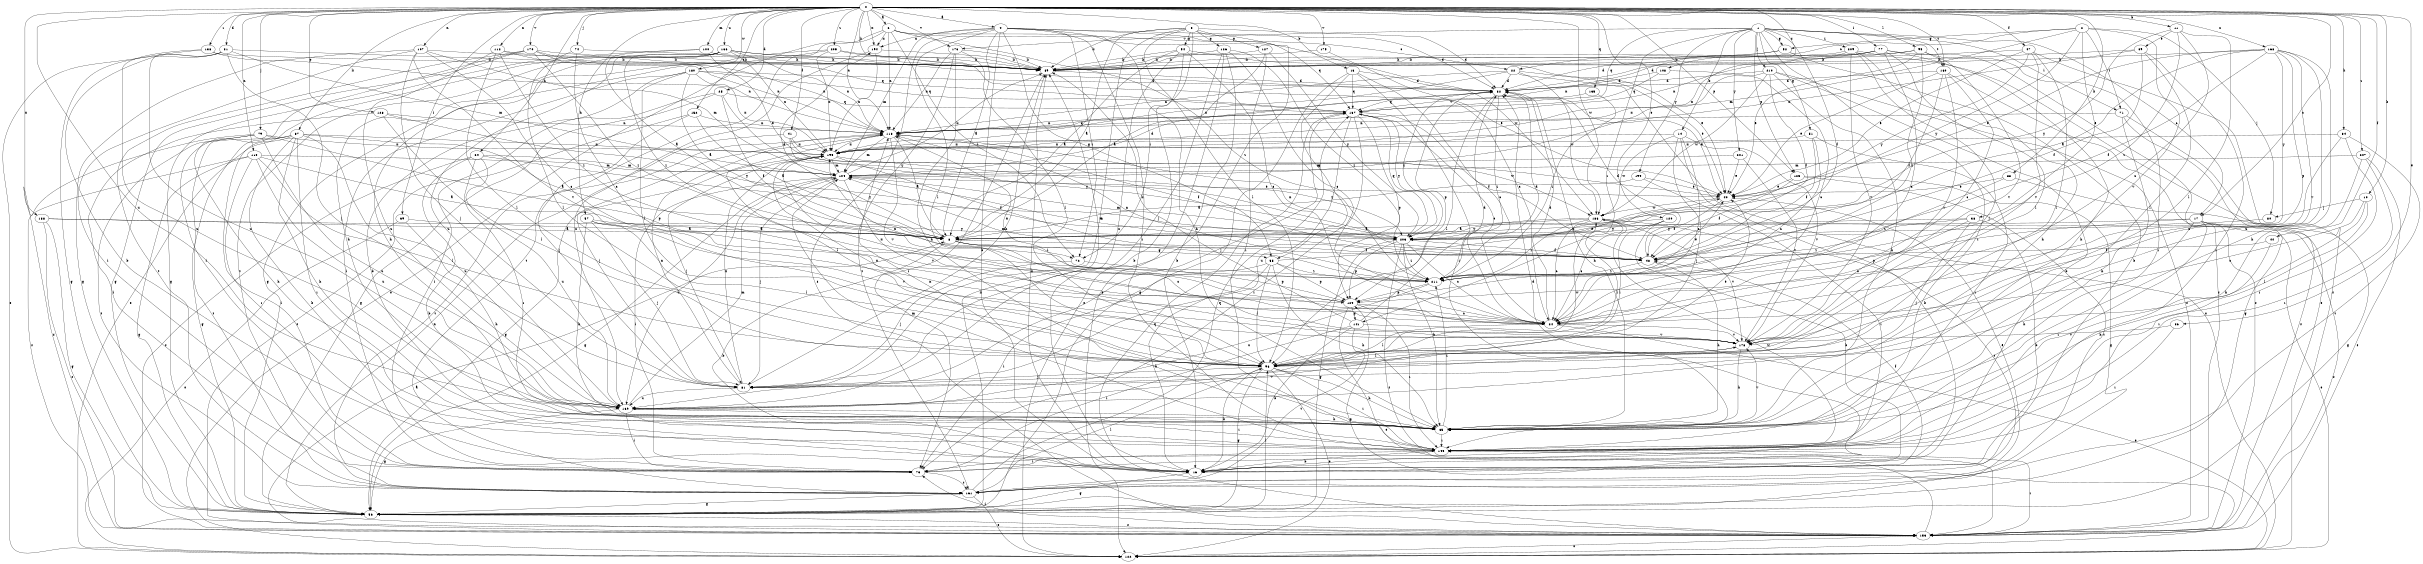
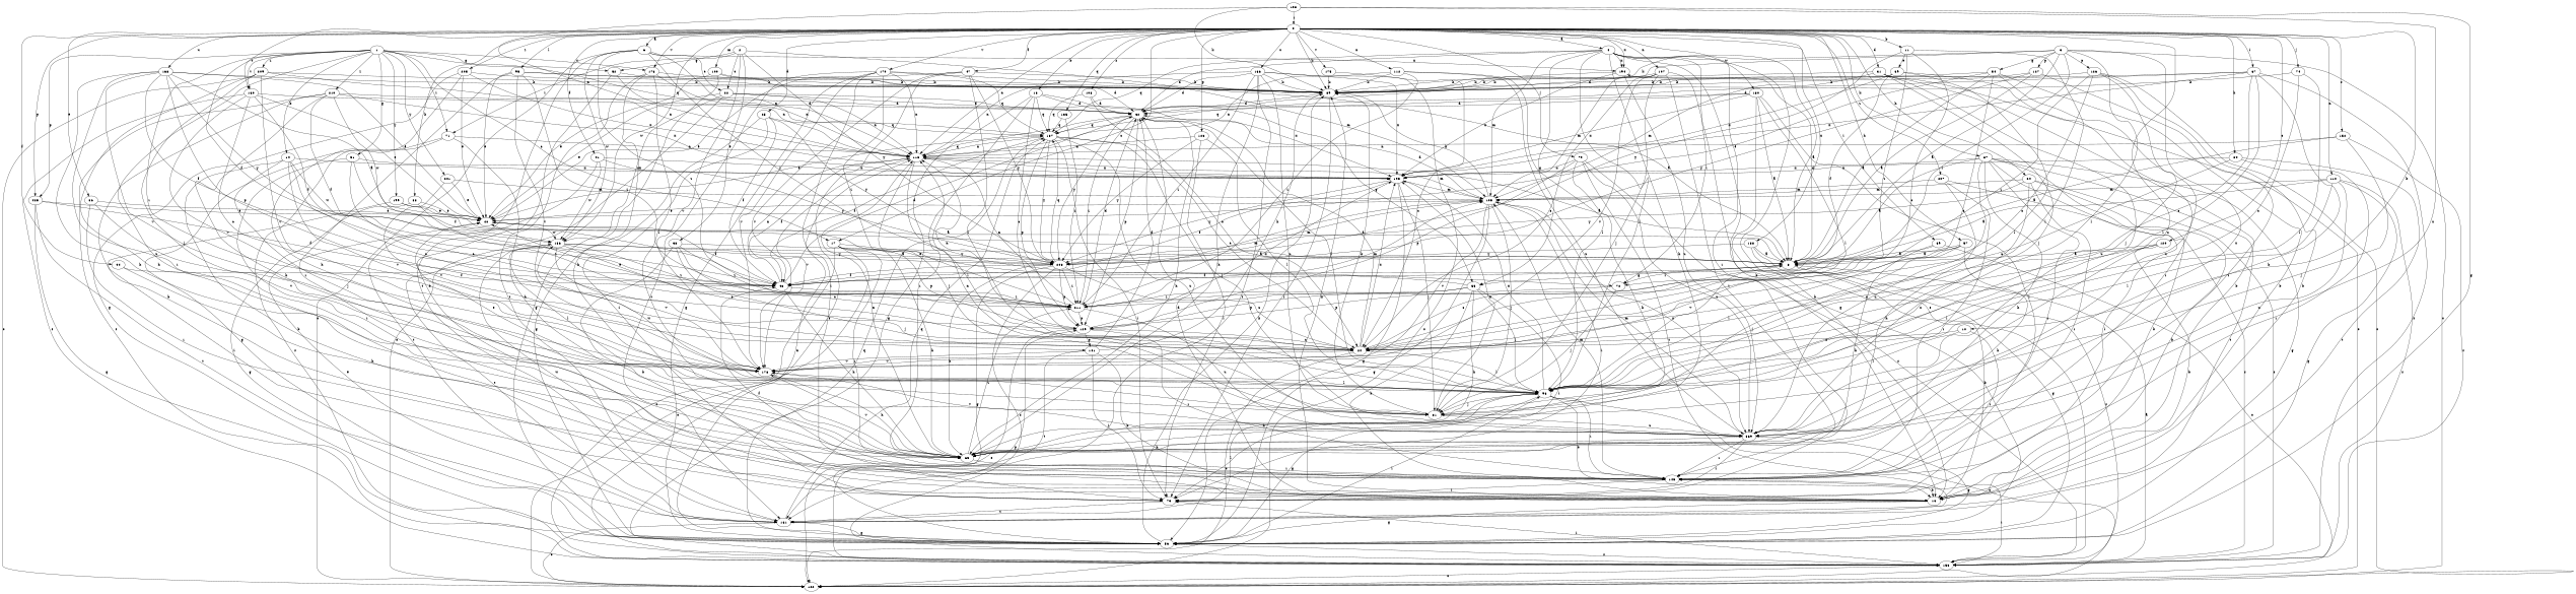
  strict digraph {
    0
    4
    6
    10
    11
    13
    17
    25
    31
    36
    41
    44
    47
    57
    64
-   67 [label=77]
+   67
    69
    74
    79
    84
    87
    88
    89
    95
    100
    107
    110
    112
    113
    120
    123
-   125
+   125 [label=425]
    135
    138
    n35 [label=108]
    152
    160
    166
    168
-   169
+   169 [label=869]
    170
    175
    176
    180
    186
    188
    194
    205
    207
    137
    145
-   105 [label=104]
+   105
    8
    32
    72
    96
    16
    55
    65
    153
    22
    122
    161
    211
-   80
    24
    203
    39
    56
    129
    48
    73
    81
    178
    40
    195
    1
    14
    51
    52
    71
    141
    199
    201
    209
    210
    2
    38
    3
    54
    126
    127
    0 -> 4 [label=a]
    0 -> 6 [label=a]
    0 -> 10 [label=b]
    0 -> 11 [label=b]
    0 -> 13 [label=b]
    0 -> 17 [label=c]
    0 -> 25 [label=d]
    0 -> 31 [label=d]
    0 -> 36 [label=e]
    0 -> 41 [label=f]
    0 -> 44 [label=f]
    0 -> 47 [label=f]
    0 -> 57 [label=h]
    0 -> 64 [label=h]
    0 -> 67 [label=i]
    0 -> 69 [label=i]
    0 -> 74 [label=j]
    0 -> 79 [label=j]
    0 -> 84 [label=k]
    0 -> 87 [label=k]
    0 -> 88 [label=k]
    0 -> 89 [label=k]
    0 -> 95 [label=l]
    0 -> 100 [label=m]
    0 -> 107 [label=n]
    0 -> 110 [label=n]
    0 -> 112 [label=n]
    0 -> 113 [label=n]
    0 -> 120 [label=o]
    0 -> 123 [label=p]
    0 -> 125 [label=p]
    0 -> 135 [label=q]
-   0 -> 138 [label=r]
+   138 -> 0 [label=r]
    0 -> n35 [label=s]
    0 -> 152 [label=s]
    0 -> 160 [label=t]
    0 -> 166 [label=u]
    0 -> 168 [label=u]
    0 -> 169 [label=u]
    0 -> 170 [label=v]
    0 -> 175 [label=v]
    0 -> 176 [label=v]
    0 -> 180 [label=w]
    0 -> 186 [label=w]
    0 -> 188 [label=x]
    0 -> 194 [label=x]
    0 -> 205 [label=z]
    0 -> 207 [label=z]
    4 -> 194 [label=x]
    4 -> 137 [label=q]
    4 -> 145 [label=r]
    4 -> 105 [label=m]
    4 -> 8 [label=a]
    4 -> 32 [label=d]
    4 -> 72 [label=i]
    4 -> 96 [label=l]
    4 -> 16 [label=b]
    4 -> 55 [label=g]
    4 -> 65 [label=h]
    4 -> 153 [label=s]
    6 -> 113 [label=n]
    6 -> 186 [label=w]
    6 -> 194 [label=x]
    6 -> 72 [label=i]
    6 -> 22 [label=c]
    6 -> 122 [label=o]
    6 -> 161 [label=t]
    6 -> 211 [label=z]
    10 -> 145 [label=r]
    10 -> 96 [label=l]
-   10 -> 80 [label=j]
    10 -> 24 [label=c]
    11 -> 96 [label=l]
    11 -> 211 [label=z]
    11 -> 24 [label=c]
    11 -> 203 [label=y]
    11 -> 39 [label=e]
    13 -> 137 [label=q]
    13 -> 145 [label=r]
    13 -> 32 [label=d]
    13 -> 55 [label=g]
    13 -> 24 [label=c]
    13 -> 56 [label=g]
    17 -> 145 [label=r]
    17 -> 65 [label=h]
    17 -> 153 [label=s]
    17 -> 122 [label=o]
    17 -> 203 [label=y]
    17 -> 129 [label=p]
    25 -> 137 [label=q]
    25 -> 203 [label=y]
    25 -> 56 [label=g]
    25 -> 48 [label=f]
    25 -> 73 [label=i]
    31 -> 89 [label=k]
    31 -> 169 [label=u]
    31 -> 105 [label=m]
    31 -> 16 [label=b]
    31 -> 122 [label=o]
    31 -> 81 [label=j]
    36 -> 145 [label=r]
    36 -> 178 [label=v]
+   36 -> 40 [label=e]
    41 -> 186 [label=w]
    41 -> 161 [label=t]
    41 -> 203 [label=y]
    41 -> 195 [label=x]
    44 -> 65 [label=h]
    44 -> 48 [label=f]
    47 -> 89 [label=k]
    47 -> 96 [label=l]
    47 -> 153 [label=s]
    47 -> 203 [label=y]
    47 -> 178 [label=v]
    47 -> 40 [label=e]
    57 -> 8 [label=a]
    57 -> 96 [label=l]
    57 -> 65 [label=h]
    57 -> 81 [label=j]
    57 -> 178 [label=v]
    64 -> 169 [label=u]
    64 -> 145 [label=r]
    64 -> 105 [label=m]
    64 -> 16 [label=b]
    64 -> 153 [label=s]
    64 -> 203 [label=y]
    67 -> 89 [label=k]
    67 -> 32 [label=d]
    67 -> 96 [label=l]
    67 -> 65 [label=h]
    67 -> 153 [label=s]
    67 -> 24 [label=c]
    67 -> 195 [label=x]
    69 -> 8 [label=a]
    69 -> 65 [label=h]
    69 -> 122 [label=o]
    74 -> 89 [label=k]
    74 -> 96 [label=l]
    74 -> 24 [label=c]
    79 -> 169 [label=u]
    79 -> 65 [label=h]
    79 -> 153 [label=s]
    79 -> 161 [label=t]
    79 -> 129 [label=p]
    79 -> 195 [label=x]
    84 -> 145 [label=r]
    84 -> 161 [label=t]
    84 -> 24 [label=c]
    84 -> 195 [label=x]
    87 -> 169 [label=u]
    87 -> 145 [label=r]
    87 -> 8 [label=a]
    87 -> 16 [label=b]
    87 -> 65 [label=h]
    87 -> 161 [label=t]
    87 -> 56 [label=g]
    87 -> 73 [label=i]
    87 -> 195 [label=x]
    88 -> 211 [label=z]
    88 -> 56 [label=g]
    88 -> 40 [label=e]
    89 -> 32 [label=d]
    89 -> 73 [label=i]
    95 -> 89 [label=k]
    95 -> 145 [label=r]
    95 -> 32 [label=d]
    95 -> 211 [label=z]
    95 -> 178 [label=v]
    95 -> 40 [label=e]
    100 -> 89 [label=k]
    100 -> 8 [label=a]
    100 -> 56 [label=g]
    100 -> 40 [label=e]
    107 -> 89 [label=k]
    107 -> 105 [label=m]
    107 -> 24 [label=c]
    107 -> 56 [label=g]
    107 -> 73 [label=i]
    107 -> 81 [label=j]
    107 -> 178 [label=v]
    110 -> 169 [label=u]
-   110 -> 145 [label=r]
    110 -> 105 [label=m]
    110 -> 8 [label=a]
    110 -> 96 [label=l]
    110 -> 153 [label=s]
    110 -> 56 [label=g]
    112 -> 89 [label=k]
    112 -> 113 [label=n]
    112 -> 169 [label=u]
    112 -> 96 [label=l]
    112 -> 211 [label=z]
    113 -> 137 [label=q]
    113 -> 105 [label=m]
    113 -> 8 [label=a]
    113 -> 96 [label=l]
    113 -> 48 [label=f]
    113 -> 81 [label=j]
    113 -> 178 [label=v]
    113 -> 195 [label=x]
    120 -> 8 [label=a]
    120 -> 96 [label=l]
    120 -> 16 [label=b]
    120 -> 24 [label=c]
    123 -> 113 [label=n]
    123 -> 96 [label=l]
    123 -> 203 [label=y]
    123 -> 73 [label=i]
    125 -> 161 [label=t]
    125 -> 56 [label=g]
    125 -> 48 [label=f]
    125 -> 40 [label=e]
-   135 -> 137 [label=v]
+   135 -> 137 [label=q]
    135 -> 211 [label=z]
    138 -> 89 [label=k]
    138 -> 113 [label=n]
    138 -> 169 [label=u]
    138 -> 56 [label=g]
    n35 -> 137 [label=q]
    n35 -> 32 [label=d]
    n35 -> 24 [label=c]
    152 -> 113 [label=n]
    152 -> 8 [label=a]
    152 -> 153 [label=s]
    152 -> 81 [label=j]
    160 -> 32 [label=d]
    160 -> 153 [label=s]
    160 -> 24 [label=c]
    160 -> 48 [label=f]
    160 -> 178 [label=v]
    160 -> 40 [label=e]
    166 -> 89 [label=k]
    166 -> 113 [label=n]
    166 -> 169 [label=u]
    166 -> 32 [label=d]
    166 -> 65 [label=h]
    166 -> 122 [label=o]
    166 -> 161 [label=t]
    166 -> 211 [label=z]
    166 -> 195 [label=x]
    168 -> 89 [label=k]
    168 -> 169 [label=u]
    168 -> 8 [label=a]
    168 -> 65 [label=h]
    168 -> 203 [label=y]
    168 -> 129 [label=p]
    168 -> 48 [label=f]
    168 -> 178 [label=v]
    168 -> 40 [label=e]
    169 -> 145 [label=r]
    169 -> 105 [label=m]
    169 -> 65 [label=h]
    169 -> 56 [label=g]
    169 -> 73 [label=i]
    169 -> 178 [label=v]
    170 -> 89 [label=k]
    170 -> 113 [label=n]
    170 -> 137 [label=q]
    170 -> 161 [label=t]
    170 -> 211 [label=z]
    170 -> 56 [label=g]
    170 -> 73 [label=i]
+   170 -> 178 [label=v]
    175 -> 89 [label=k]
    175 -> 24 [label=c]
    176 -> 89 [label=k]
    176 -> 113 [label=n]
    176 -> 96 [label=l]
    176 -> 65 [label=h]
    176 -> 161 [label=t]
    180 -> 137 [label=q]
    180 -> 8 [label=a]
    180 -> 32 [label=d]
    180 -> 96 [label=l]
    180 -> 16 [label=b]
    180 -> 73 [label=i]
    180 -> 195 [label=x]
    186 -> 8 [label=a]
    186 -> 96 [label=l]
    186 -> 161 [label=t]
    186 -> 211 [label=z]
    186 -> 24 [label=c]
    186 -> 203 [label=y]
    186 -> 178 [label=v]
    188 -> 8 [label=a]
    188 -> 153 [label=s]
    188 -> 203 [label=y]
    188 -> 56 [label=g]
    194 -> 89 [label=k]
    194 -> 169 [label=u]
    194 -> 195 [label=x]
    205 -> 89 [label=k]
    205 -> 65 [label=h]
    205 -> 56 [label=g]
    205 -> 40 [label=e]
    205 -> 195 [label=x]
    207 -> 145 [label=r]
    207 -> 105 [label=m]
    207 -> 65 [label=h]
    207 -> 153 [label=s]
    137 -> 113 [label=n]
    137 -> 169 [label=u]
    137 -> 24 [label=c]
    137 -> 203 [label=y]
    137 -> 129 [label=p]
    137 -> 48 [label=f]
    137 -> 73 [label=i]
    137 -> 81 [label=j]
    145 -> 105 [label=m]
    145 -> 16 [label=b]
    145 -> 73 [label=i]
    105 -> 89 [label=k]
    105 -> 169 [label=u]
    105 -> 32 [label=d]
    105 -> 56 [label=g]
    105 -> 73 [label=i]
    105 -> 81 [label=j]
    105 -> 178 [label=v]
    105 -> 40 [label=e]
    8 -> 194 [label=d]
    8 -> 72 [label=i]
    8 -> 16 [label=b]
    8 -> 55 [label=g]
-   8 -> 24 [label=c]
+   24 -> 8 [label=c]
    8 -> 48 [label=f]
    32 -> 137 [label=q]
    32 -> 96 [label=l]
    32 -> 65 [label=h]
    32 -> 211 [label=z]
    32 -> 203 [label=y]
    32 -> 129 [label=p]
    32 -> 40 [label=e]
    72 -> 129 [label=p]
    72 -> 81 [label=j]
    96 -> 186 [label=w]
    96 -> 145 [label=r]
    96 -> 16 [label=b]
    96 -> 65 [label=h]
    96 -> 122 [label=o]
    96 -> 56 [label=g]
    96 -> 81 [label=j]
    96 -> 40 [label=e]
    96 -> 195 [label=x]
    16 -> 89 [label=k]
    16 -> 32 [label=d]
    16 -> 56 [label=g]
    16 -> 48 [label=f]
    55 -> 96 [label=l]
    55 -> 16 [label=b]
    55 -> 65 [label=h]
    55 -> 211 [label=z]
    55 -> 129 [label=p]
    55 -> 73 [label=i]
    55 -> 40 [label=e]
    65 -> 113 [label=n]
    65 -> 145 [label=r]
    65 -> 211 [label=z]
    65 -> 178 [label=v]
    153 -> 137 [label=q]
    153 -> 145 [label=r]
    153 -> 8 [label=a]
    153 -> 122 [label=o]
    153 -> 129 [label=p]
    153 -> 73 [label=i]
    22 -> 113 [label=n]
    22 -> 186 [label=w]
    22 -> 32 [label=d]
    22 -> 122 [label=o]
    22 -> 40 [label=e]
    22 -> 195 [label=x]
    161 -> 137 [label=q]
    161 -> 96 [label=l]
    161 -> 122 [label=o]
    161 -> 56 [label=g]
    161 -> 40 [label=e]
    211 -> 113 [label=n]
    211 -> 169 [label=u]
    211 -> 105 [label=m]
    211 -> 32 [label=d]
    211 -> 129 [label=p]
    211 -> 40 [label=e]
-   80 -> 203 [label=y]
    24 -> 32 [label=d]
    24 -> 96 [label=l]
    24 -> 122 [label=o]
    24 -> 178 [label=v]
    24 -> 195 [label=x]
    203 -> 137 [label=q]
    203 -> 105 [label=m]
    203 -> 65 [label=h]
    203 -> 153 [label=s]
    203 -> 211 [label=z]
    203 -> 24 [label=c]
    203 -> 56 [label=g]
    203 -> 129 [label=p]
    203 -> 48 [label=f]
    39 -> 89 [label=k]
    39 -> 145 [label=r]
    39 -> 96 [label=l]
    39 -> 48 [label=f]
    39 -> 195 [label=x]
    56 -> 89 [label=k]
    56 -> 113 [label=n]
    56 -> 96 [label=l]
    56 -> 153 [label=s]
    129 -> 113 [label=n]
    129 -> 145 [label=r]
    129 -> 122 [label=o]
    129 -> 24 [label=c]
    129 -> 195 [label=x]
    129 -> 141 [label=p]
    48 -> 113 [label=n]
    48 -> 105 [label=m]
    48 -> 32 [label=d]
    48 -> 65 [label=h]
    48 -> 211 [label=z]
    73 -> 186 [label=w]
    73 -> 161 [label=t]
    81 -> 89 [label=k]
    81 -> 113 [label=n]
    81 -> 169 [label=u]
    81 -> 195 [label=x]
    178 -> 96 [label=l]
    178 -> 65 [label=h]
    40 -> 186 [label=w]
    40 -> 48 [label=f]
    195 -> 105 [label=m]
    195 -> 203 [label=y]
    195 -> 56 [label=g]
    195 -> 48 [label=f]
    195 -> 81 [label=j]
    1 -> 17 [label=c]
    1 -> 125 [label=p]
    1 -> 160 [label=t]
    1 -> 176 [label=v]
    1 -> 137 [label=q]
    1 -> 145 [label=r]
    1 -> 48 [label=f]
    1 -> 14 [label=b]
    1 -> 51 [label=g]
    1 -> 52 [label=g]
    1 -> 71 [label=i]
    1 -> 141 [label=r]
    1 -> 199 [label=y]
    1 -> 201 [label=y]
    1 -> 209 [label=z]
-   1 -> 210 [label=j]
+   1 -> 210 [label=z]
    14 -> 186 [label=w]
    14 -> 16 [label=b]
    14 -> 24 [label=c]
    14 -> 81 [label=j]
    14 -> 178 [label=v]
    14 -> 195 [label=x]
    51 -> 145 [label=r]
    51 -> 24 [label=c]
    51 -> 48 [label=f]
    51 -> 195 [label=x]
    52 -> 89 [label=k]
    52 -> 113 [label=n]
    52 -> 16 [label=b]
    71 -> 113 [label=n]
    71 -> 65 [label=h]
    71 -> 153 [label=s]
    71 -> 56 [label=g]
    141 -> 89 [label=k]
    141 -> 32 [label=d]
    141 -> 16 [label=b]
    141 -> 161 [label=t]
    141 -> 73 [label=i]
    141 -> 178 [label=v]
    199 -> 8 [label=a]
    199 -> 73 [label=i]
    199 -> 40 [label=e]
    201 -> 105 [label=m]
    201 -> 178 [label=v]
    201 -> 40 [label=e]
    209 -> 89 [label=k]
    209 -> 113 [label=n]
    209 -> 65 [label=h]
    209 -> 122 [label=o]
    209 -> 81 [label=j]
    209 -> 178 [label=v]
    210 -> 186 [label=w]
    210 -> 32 [label=d]
    210 -> 16 [label=b]
    210 -> 65 [label=h]
    210 -> 153 [label=s]
    210 -> 48 [label=f]
    210 -> 195 [label=x]
    2 -> 105 [label=m]
    2 -> 22 [label=c]
-   2 -> 80 [label=j]
    2 -> 203 [label=y]
    2 -> 178 [label=v]
    2 -> 52 [label=g]
    2 -> 71 [label=i]
    2 -> 38 [label=e]
-   38 -> 8 [label=x]
+   38 -> 8 [label=a]
    38 -> 16 [label=b]
    38 -> 211 [label=z]
    38 -> 24 [label=c]
    38 -> 81 [label=j]
    3 -> 89 [label=k]
    3 -> 169 [label=u]
    3 -> 8 [label=a]
    3 -> 32 [label=d]
    3 -> 72 [label=i]
    3 -> 96 [label=l]
    3 -> 122 [label=o]
    3 -> 54 [label=g]
    3 -> 126 [label=p]
    3 -> 127 [label=p]
    54 -> 89 [label=k]
    54 -> 169 [label=u]
    54 -> 8 [label=a]
    54 -> 16 [label=b]
    54 -> 24 [label=c]
    54 -> 40 [label=e]
    126 -> 89 [label=k]
    126 -> 16 [label=b]
    126 -> 122 [label=o]
    126 -> 211 [label=z]
    126 -> 24 [label=c]
    126 -> 81 [label=j]
    127 -> 89 [label=k]
    127 -> 145 [label=r]
    127 -> 8 [label=a]
    127 -> 203 [label=y]
  }
